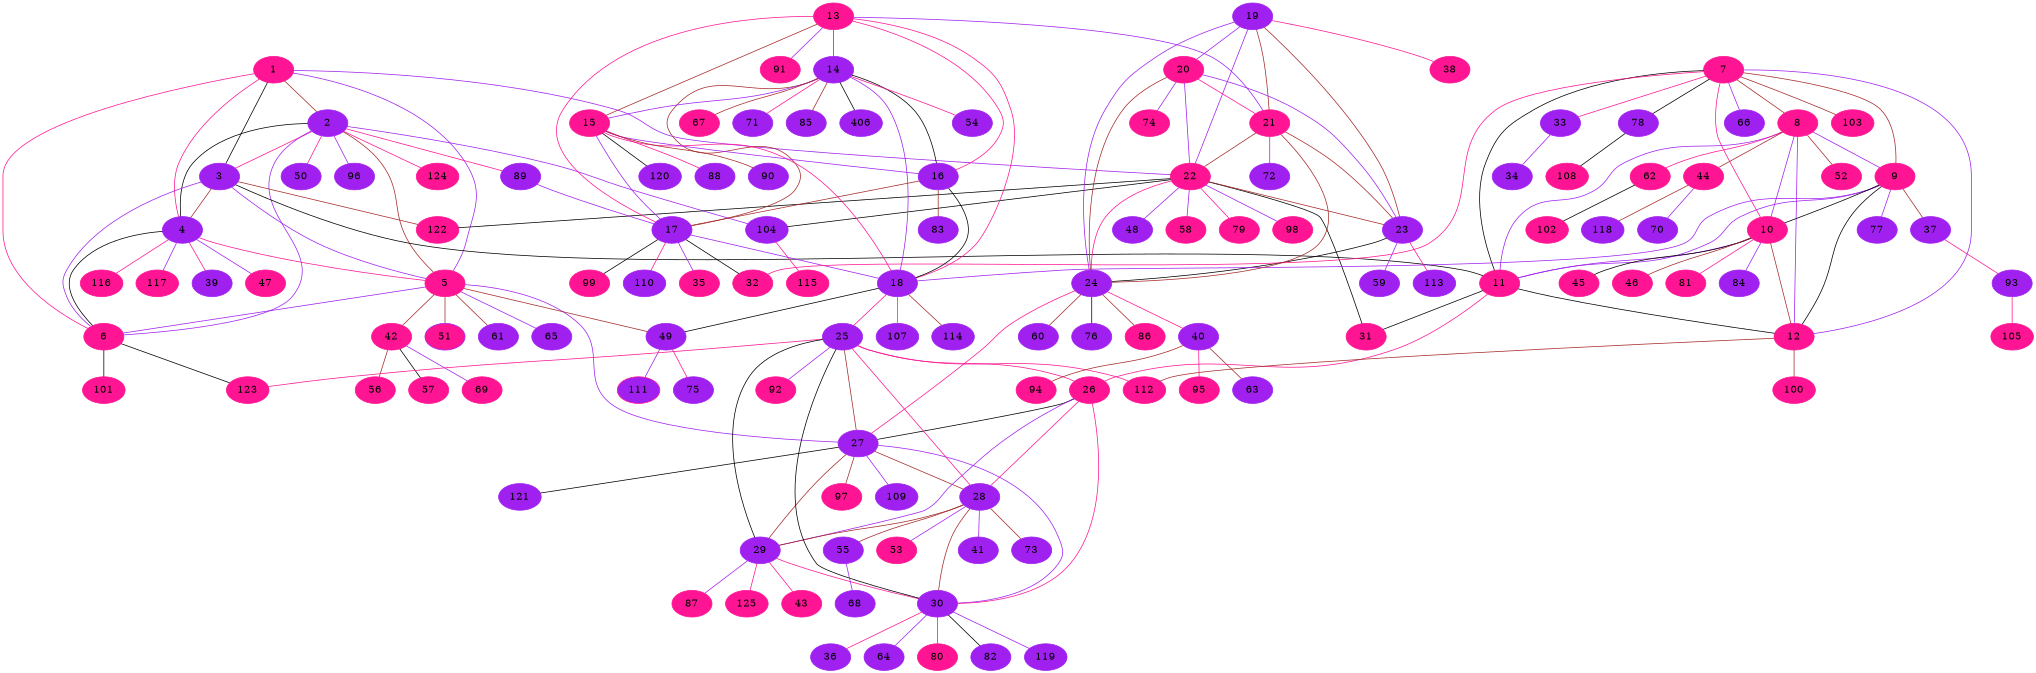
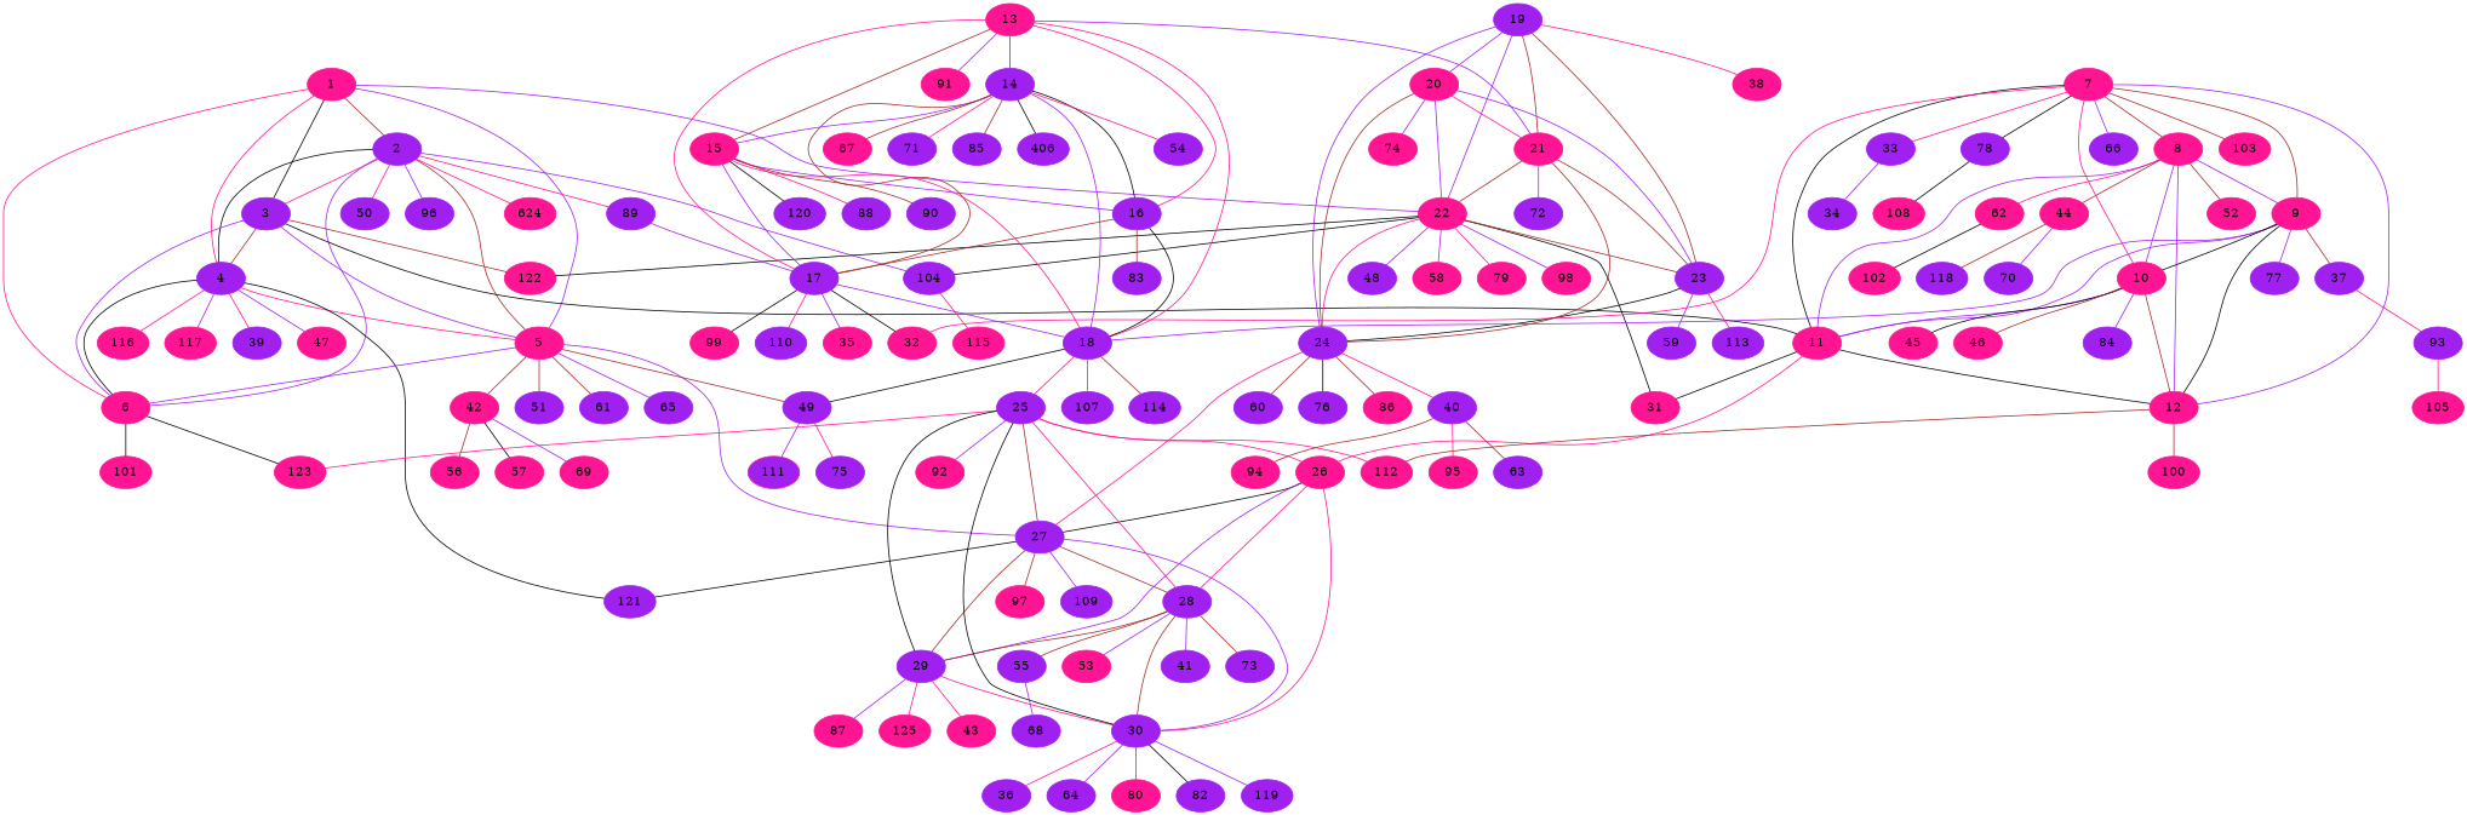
  graph {
    node [color=purple style=filled]
    edge [color=purple]
    1 [color=deeppink]
    2
    3
    4
    5 [color=deeppink]
    6 [color=deeppink]
    22 [color=deeppink]
    50
    89
    96
    104
-   124 [color=deeppink]
+   124 [color=deeppink label=624]
    11 [color=deeppink]
    122 [color=deeppink]
    39
    47 [color=deeppink]
    116 [color=deeppink]
    117 [color=deeppink]
    121
    27
    42 [color=deeppink]
    49
-   51 [fillcolor=deeppink]
+   51
    61
    65
    101 [color=deeppink]
    123 [color=deeppink]
    31 [color=deeppink]
    23
    24
    48
    58 [color=deeppink]
    79 [color=deeppink]
    98 [color=deeppink]
    32 [color=deeppink]
    17
    18
    35 [color=deeppink]
    99 [color=deeppink]
    110
    115 [color=deeppink]
    12 [color=deeppink]
    26 [color=deeppink]
    28
    29
    30
    97 [color=deeppink]
    109
    56 [color=deeppink]
    57 [color=deeppink]
    69 [color=deeppink]
    75
    111 [color=deeppink fillcolor=purple]
    7 [color=deeppink]
    8 [color=deeppink]
    9 [color=deeppink]
    10 [color=deeppink]
    33
    66
    78
    103 [color=deeppink]
    44 [color=deeppink]
    52 [color=deeppink]
    62 [color=deeppink]
    37
    77
    45 [color=deeppink]
    46 [color=deeppink]
-   81 [color=deeppink]
    84
    100 [color=deeppink]
    112 [color=deeppink]
    34
    108 [color=deeppink]
    70
    118
    102 [color=deeppink]
    25
    107
    114
    93
    13 [color=deeppink]
    14
    15 [color=deeppink]
    16
    21 [color=deeppink]
    91 [color=deeppink]
    54
    67 [color=deeppink]
    71
    85
    n92 [label=406]
    88
    90
    120
    83
    72
    92 [color=deeppink]
    19
    20 [color=deeppink]
    38 [color=deeppink]
    74 [color=deeppink]
    59
    113
    40
    60
    76
    86 [color=deeppink]
    63
    94 [color=deeppink]
    95 [color=deeppink]
    41
    53 [color=deeppink]
    55
    73
    43 [color=deeppink]
    87 [color=deeppink]
    125 [color=deeppink]
    36
    64
    80 [color=deeppink]
    82
    119
    68
    105 [color=deeppink]
    1 -- 2 [color=brown]
    1 -- 3 [color=black]
    1 -- 4 [color=deeppink]
    1 -- 5
    1 -- 6 [color=deeppink]
    1 -- 22
    2 -- 3 [color=deeppink]
    2 -- 4 [color=black]
    2 -- 5 [color=brown]
    2 -- 6
    2 -- 50 [color=deeppink]
    2 -- 89 [color=deeppink]
    2 -- 96
    2 -- 104
    2 -- 124 [color=deeppink]
    3 -- 4 [color=brown]
    3 -- 5
    3 -- 6
    3 -- 11 [color=black]
    3 -- 122 [color=brown]
    4 -- 5 [color=deeppink]
    4 -- 6 [color=black]
    4 -- 39 [color=deeppink]
    4 -- 47
    4 -- 116 [color=deeppink]
    4 -- 117
+   4 -- 121 [color=black]
    5 -- 6
    5 -- 27
    5 -- 42 [color=brown]
    5 -- 49 [color=brown]
    5 -- 51 [color=brown]
    5 -- 61 [color=brown]
    5 -- 65
    6 -- 101 [color=black]
    6 -- 123 [color=black]
    22 -- 104 [color=black]
    22 -- 122 [color=black]
    22 -- 31 [color=black]
    22 -- 23 [color=brown]
    22 -- 24 [color=deeppink]
    22 -- 48
    22 -- 58
    22 -- 79 [color=deeppink]
    22 -- 98
    89 -- 17
    104 -- 115 [color=deeppink]
    11 -- 31 [color=black]
    11 -- 12 [color=black]
    11 -- 26 [color=deeppink]
    27 -- 121 [color=black]
    27 -- 28 [color=brown]
    27 -- 29 [color=brown]
    27 -- 30
    27 -- 97 [color=brown]
    27 -- 109
    42 -- 56 [color=brown]
    42 -- 57 [color=black]
    42 -- 69
    49 -- 75 [color=deeppink]
    49 -- 111
    23 -- 24 [color=black]
    23 -- 59
    23 -- 113 [color=deeppink]
    24 -- 27 [color=deeppink]
    24 -- 40 [color=deeppink]
    24 -- 60 [color=brown]
    24 -- 76 [color=black]
    24 -- 86 [color=brown]
    17 -- 32 [color=black]
    17 -- 18
    17 -- 35
    17 -- 99 [color=black]
    17 -- 110 [color=deeppink]
    18 -- 49 [color=black]
    18 -- 25 [color=deeppink]
    18 -- 107 [color=deeppink]
    18 -- 114 [color=brown]
    12 -- 100 [color=brown]
    12 -- 112 [color=brown]
    26 -- 27 [color=black]
    26 -- 28 [color=deeppink]
    26 -- 29
    26 -- 30 [color=deeppink]
    28 -- 29 [color=brown]
    28 -- 30 [color=brown]
    28 -- 41
    28 -- 53
    28 -- 55 [color=brown]
    28 -- 73 [color=brown]
    29 -- 30 [color=deeppink]
    29 -- 43 [color=deeppink]
    29 -- 87
    29 -- 125 [color=deeppink]
    30 -- 36 [color=deeppink]
    30 -- 64
    30 -- 80
    30 -- 82 [color=black]
    30 -- 119
    7 -- 11 [color=black]
    7 -- 32 [color=deeppink]
    7 -- 12
    7 -- 8 [color=brown]
    7 -- 9 [color=brown]
    7 -- 10 [color=deeppink]
    7 -- 33 [color=deeppink]
    7 -- 66
    7 -- 78 [color=black]
    7 -- 103 [color=brown]
    8 -- 11
    8 -- 12
    8 -- 9
    8 -- 10
    8 -- 44 [color=brown]
    8 -- 52 [color=brown]
    8 -- 62 [color=deeppink]
    9 -- 11
    9 -- 18
    9 -- 12 [color=black]
    9 -- 10 [color=black]
    9 -- 37 [color=brown]
    9 -- 77
    10 -- 11
    10 -- 12 [color=brown]
    10 -- 45 [color=black]
    10 -- 46 [color=brown]
-   10 -- 81 [color=deeppink]
    10 -- 84
    33 -- 34
    78 -- 108 [color=black]
    44 -- 70
    44 -- 118 [color=brown]
    62 -- 102 [color=black]
    37 -- 93 [color=deeppink]
    25 -- 27 [color=brown]
    25 -- 123 [color=deeppink]
    25 -- 26 [color=deeppink]
    25 -- 28 [color=deeppink]
    25 -- 29 [color=black]
    25 -- 30 [color=black]
    25 -- 112 [color=deeppink]
    25 -- 92
    93 -- 105 [color=deeppink]
    13 -- 17 [color=deeppink]
    13 -- 18 [color=deeppink]
    13 -- 14 [color=brown]
    13 -- 15 [color=brown]
    13 -- 16 [color=deeppink]
    13 -- 21
    13 -- 91
    14 -- 17 [color=brown]
    14 -- 18
    14 -- 15
    14 -- 16 [color=black]
    14 -- 54 [color=deeppink]
    14 -- 67 [color=brown]
    14 -- 71 [color=deeppink]
    14 -- 85 [color=brown]
    14 -- n92 [color=black]
    15 -- 17
    15 -- 18 [color=deeppink]
    15 -- 16
    15 -- 88 [color=deeppink]
    15 -- 90 [color=brown]
    15 -- 120 [color=black]
    16 -- 17 [color=brown]
    16 -- 18 [color=black]
    16 -- 83 [color=brown]
    21 -- 22 [color=brown]
    21 -- 23 [color=brown]
    21 -- 24 [color=brown]
    21 -- 72
    19 -- 22
    19 -- 23 [color=brown]
    19 -- 24
    19 -- 21 [color=brown]
    19 -- 20
    19 -- 38 [color=deeppink]
    20 -- 22
    20 -- 23
    20 -- 24 [color=brown]
    20 -- 21 [color=deeppink]
    20 -- 74
    40 -- 63 [color=brown]
    40 -- 94 [color=brown]
    40 -- 95 [color=deeppink]
    55 -- 68
  }
